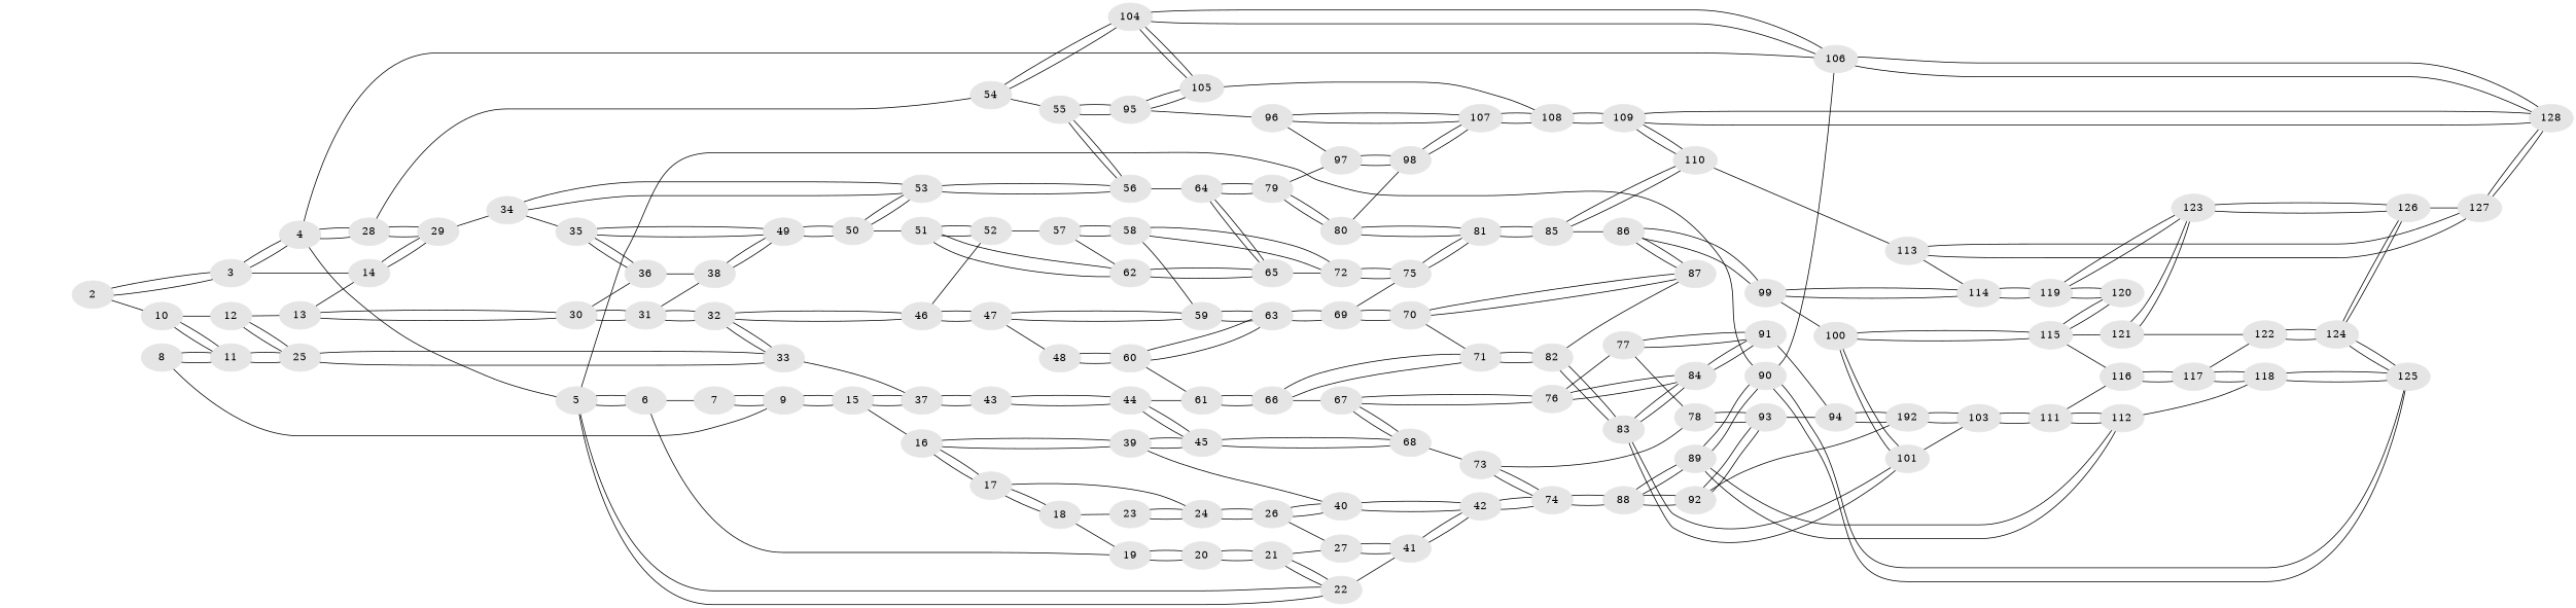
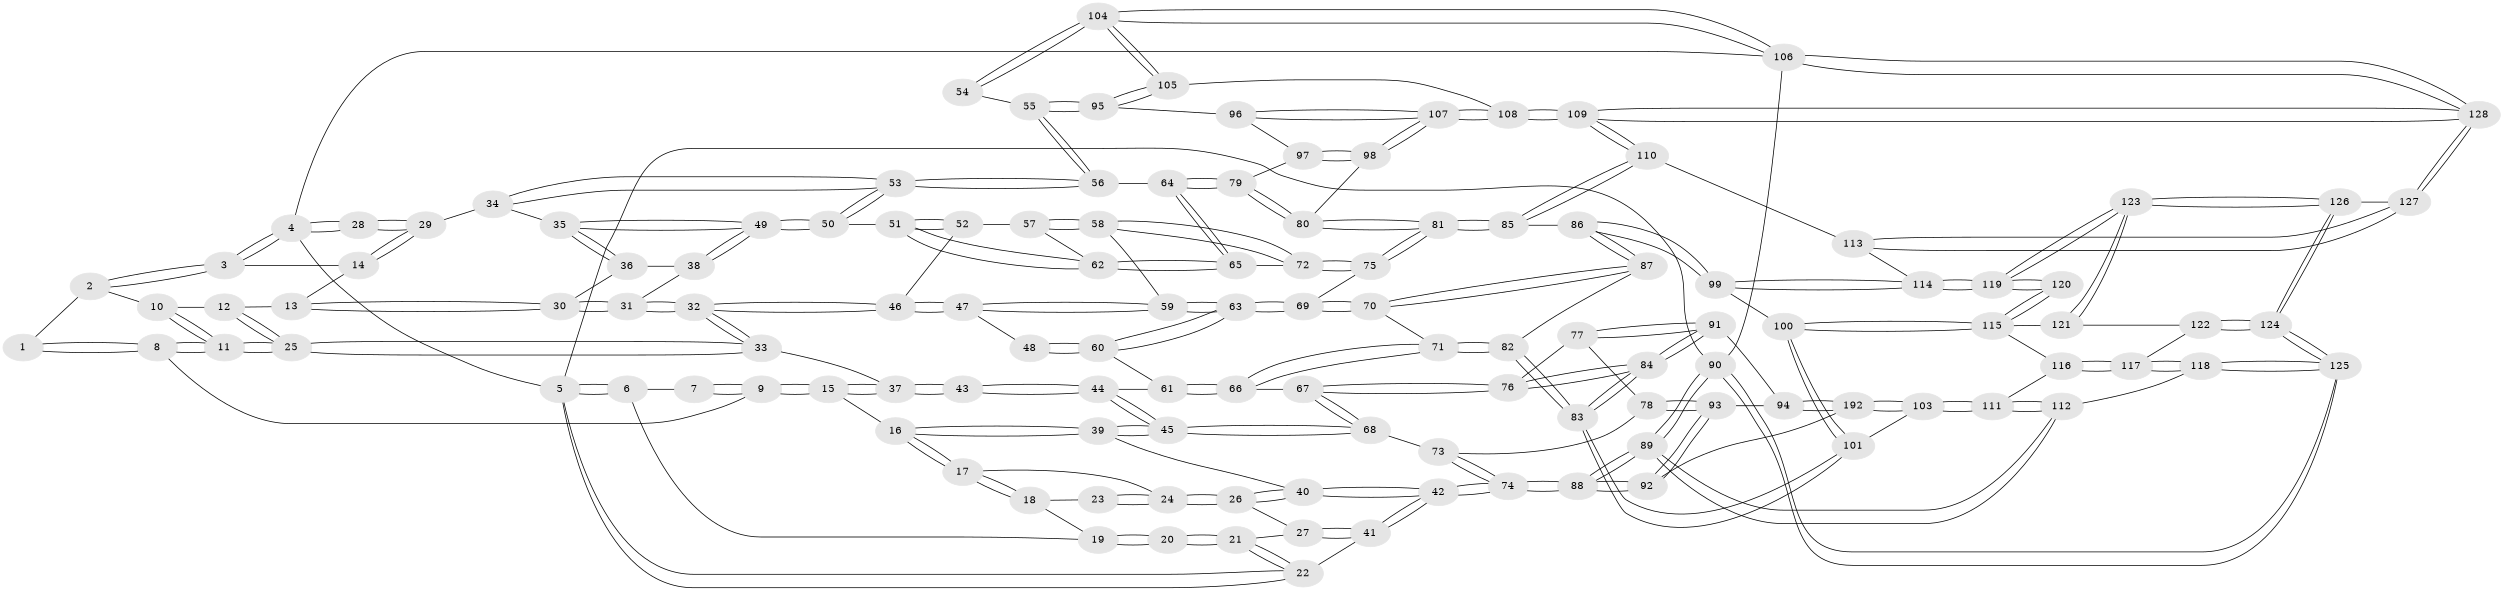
  graph {
    rankdir=LR
    node [color=gray90 style=filled]
+   1
    2
    8
    3
    10
    9
    11
    4
    14
    12
    5
    28
    106
    29
    6
    22
    90
    54
    128
    7
    19
    41
    125
    20
    15
    25
    16
    37
    13
    33
    30
    31
    36
    34
    17
    39
    43
    18
    24
    40
    45
    23
    26
    21
    27
    42
    55
    104
    35
    53
    32
    38
    46
    49
    47
    52
    56
    50
    44
    68
    74
    88
    61
    48
    60
    66
    73
    59
    57
    63
    51
    62
    65
    58
    64
    95
    105
    96
    79
    72
    75
    69
    67
    71
    70
    80
    97
    76
    82
    77
    84
    78
    87
    81
    83
    93
    89
    92
    85
    91
    94
    98
    107
    86
    110
    101
    103
    99
    113
    100
    114
    112
    n113 [label=192]
    118
    108
    115
    119
    116
    120
    121
    111
    109
    127
    117
    123
    122
    124
    126
+   1 -- 2
+   1 -- 8
+   1 -- 8
    2 -- 3
    2 -- 3
    2 -- 10
    8 -- 9
    8 -- 11
    8 -- 11
    3 -- 4
    3 -- 4
    3 -- 14
    10 -- 11
    10 -- 11
    10 -- 12
    9 -- 15
    9 -- 15
    11 -- 25
    11 -- 25
    4 -- 5
    4 -- 28
    4 -- 28
    4 -- 106
    14 -- 29
    14 -- 29
    12 -- 25
    12 -- 25
    12 -- 13
    5 -- 6
    5 -- 6
    5 -- 22
    5 -- 22
    5 -- 90
    28 -- 29
    28 -- 29
-   28 -- 54
    106 -- 128
    106 -- 128
    29 -- 34
    6 -- 7
    6 -- 19
    22 -- 41
    90 -- 106
    90 -- 125
    90 -- 125
    54 -- 55
    54 -- 104
    54 -- 104
    7 -- 9
    7 -- 9
    19 -- 20
    19 -- 20
    41 -- 42
    41 -- 42
    20 -- 21
    20 -- 21
    15 -- 16
    15 -- 37
    15 -- 37
    25 -- 33
    25 -- 33
    16 -- 17
    16 -- 17
    16 -- 39
    16 -- 39
    37 -- 43
    37 -- 43
    13 -- 14
    13 -- 30
    13 -- 30
    33 -- 37
    30 -- 31
    30 -- 31
    30 -- 36
    31 -- 32
    31 -- 32
    31 -- 38
    36 -- 38
    34 -- 35
    34 -- 53
    34 -- 53
    17 -- 18
    17 -- 18
    17 -- 24
    39 -- 40
    39 -- 45
    39 -- 45
    43 -- 44
    43 -- 44
    18 -- 19
    18 -- 23
    24 -- 26
    24 -- 26
    40 -- 42
    40 -- 42
    45 -- 68
    45 -- 68
    23 -- 24
    23 -- 24
    26 -- 40
    26 -- 40
    26 -- 27
    21 -- 22
    21 -- 22
    21 -- 27
    27 -- 41
    27 -- 41
    42 -- 74
    42 -- 74
    55 -- 56
    55 -- 56
    55 -- 95
    55 -- 95
    104 -- 106
    104 -- 106
    104 -- 105
    104 -- 105
    35 -- 36
    35 -- 36
    35 -- 49
    35 -- 49
    53 -- 56
    53 -- 56
    32 -- 33
    32 -- 33
    32 -- 46
    32 -- 46
    38 -- 49
    38 -- 49
    46 -- 47
    46 -- 47
    46 -- 52
    49 -- 50
    49 -- 50
    47 -- 48
    47 -- 59
    47 -- 59
    52 -- 57
    56 -- 64
    50 -- 53
    50 -- 53
    50 -- 51
    44 -- 45
    44 -- 45
    44 -- 61
    68 -- 73
    74 -- 88
    74 -- 88
    88 -- 89
    88 -- 89
    88 -- 92
    88 -- 92
    61 -- 66
    61 -- 66
    48 -- 60
    48 -- 60
    60 -- 61
    60 -- 63
    60 -- 63
    66 -- 67
    66 -- 71
    66 -- 71
    73 -- 74
    73 -- 74
    73 -- 78
    59 -- 63
    59 -- 63
    57 -- 62
    57 -- 58
    57 -- 58
    63 -- 69
    63 -- 69
    51 -- 52
    51 -- 52
    51 -- 62
    51 -- 62
    62 -- 65
    62 -- 65
    65 -- 72
    58 -- 59
    58 -- 72
    58 -- 72
    64 -- 65
    64 -- 65
    64 -- 79
    64 -- 79
    95 -- 105
    95 -- 105
    95 -- 96
    105 -- 108
    96 -- 97
    96 -- 107
    96 -- 107
    79 -- 80
    79 -- 80
    79 -- 97
    72 -- 75
    72 -- 75
    75 -- 81
    75 -- 81
    69 -- 75
    69 -- 70
    69 -- 70
    67 -- 68
    67 -- 68
    67 -- 76
    67 -- 76
    71 -- 82
    71 -- 82
    70 -- 71
    70 -- 87
    70 -- 87
    80 -- 81
    80 -- 81
    80 -- 98
    97 -- 98
    97 -- 98
    76 -- 77
    76 -- 84
    76 -- 84
    82 -- 87
    82 -- 83
    82 -- 83
    77 -- 78
    77 -- 91
    77 -- 91
    84 -- 91
    84 -- 91
    78 -- 93
    78 -- 93
    81 -- 85
    81 -- 85
    83 -- 84
    83 -- 84
    83 -- 101
    83 -- 101
    93 -- 94
    89 -- 90
    89 -- 90
    89 -- 112
    89 -- 112
    92 -- 93
    92 -- 93
    92 -- n113
    85 -- 86
    85 -- 110
    85 -- 110
    91 -- 94
    94 -- n113
    94 -- n113
    98 -- 107
    98 -- 107
    107 -- 108
    107 -- 108
    86 -- 87
    86 -- 87
    86 -- 99
    86 -- 99
    110 -- 113
    101 -- 103
    103 -- 111
    103 -- 111
    99 -- 100
    99 -- 114
    99 -- 114
    113 -- 114
    113 -- 127
    113 -- 127
    100 -- 101
    100 -- 101
    100 -- 115
    100 -- 115
    114 -- 119
    114 -- 119
    112 -- 118
    n113 -- 103
    n113 -- 103
    118 -- 125
    118 -- 125
    108 -- 109
    108 -- 109
    115 -- 116
    115 -- 120
    115 -- 120
    115 -- 121
    119 -- 120
    119 -- 120
    119 -- 123
    119 -- 123
    116 -- 117
    116 -- 117
    121 -- 123
    121 -- 123
    121 -- 122
    111 -- 112
    111 -- 112
    111 -- 116
    109 -- 128
    109 -- 128
    109 -- 110
    109 -- 110
    127 -- 128
    127 -- 128
    117 -- 118
    117 -- 118
    117 -- 122
    123 -- 126
    123 -- 126
    122 -- 124
    122 -- 124
    124 -- 125
    124 -- 125
    124 -- 126
    124 -- 126
    126 -- 127
  }
